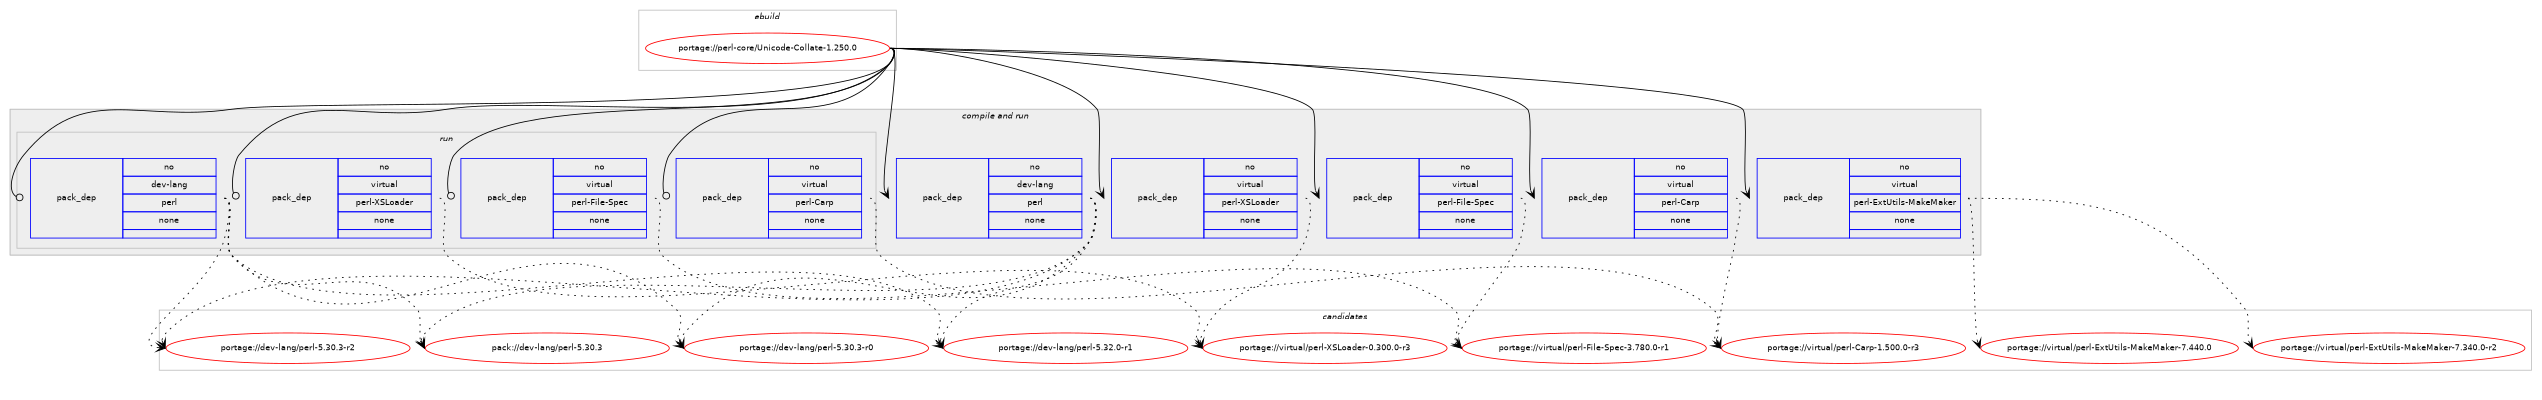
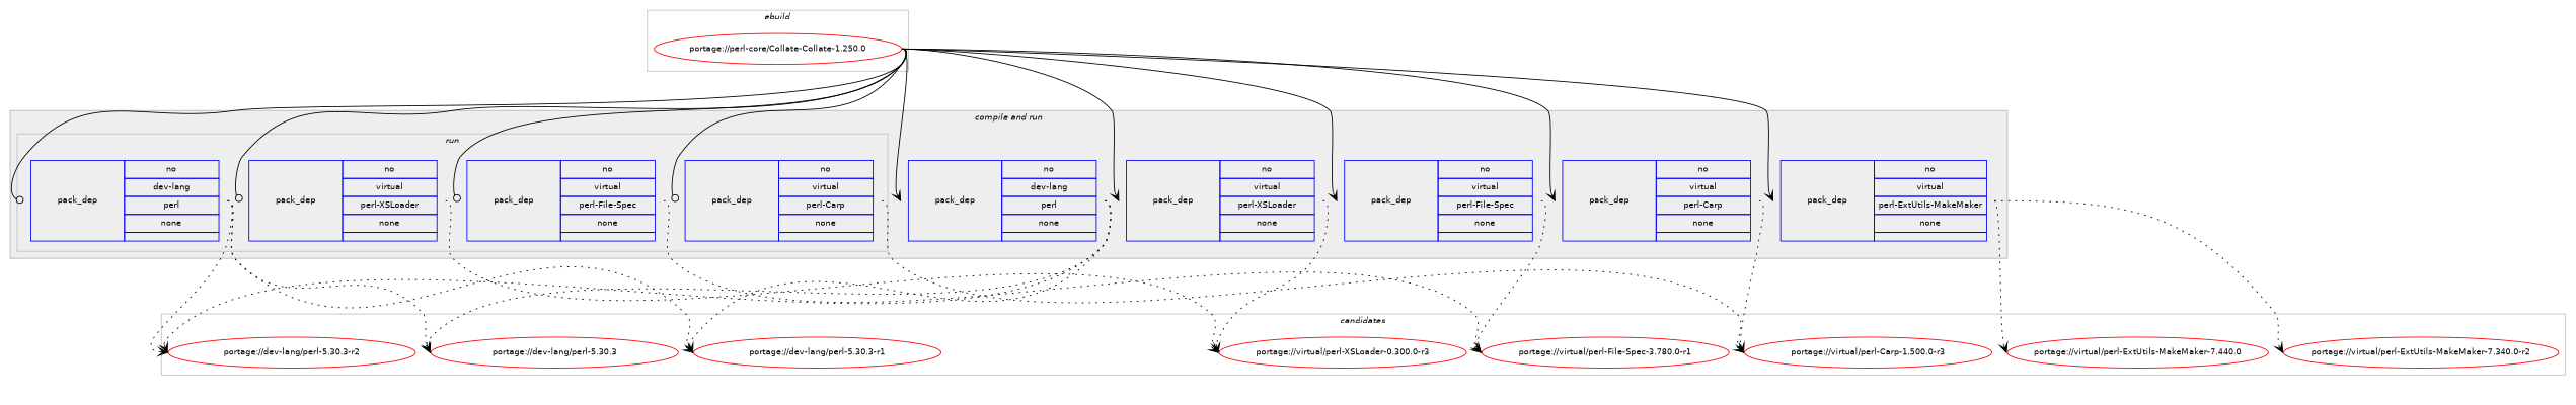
  digraph {
    compound=true
    concentrate=true
    fontname=Helvetica
    fontsize=10
    newrank=true
    rankdir=TB
    ranksep=1.5
    node [color=red fontname=Helvetica fontsize=10]
    edge [arrowhead=vee headport=w style=dotted tailport=e weight=100]
-   n1 [label="portage://perl-core/Unicode-Collate-1.250.0" width=4]
+   n1 [label="portage://perl-core/Collate-Collate-1.250.0" width=4]
    n2 [color=blue label=<<TABLE BORDER="0" CELLBORDER="1" CELLSPACING="0" CELLPADDING="4" WIDTH="220"><TR><TD ROWSPAN="6" CELLPADDING="30">pack_dep</TD></TR><TR><TD WIDTH="110">no</TD></TR><TR><TD>dev-lang</TD></TR><TR><TD>perl</TD></TR><TR><TD>none</TD></TR><TR><TD></TD></TR></TABLE>> shape=none]
    n3 [color=blue label=<<TABLE BORDER="0" CELLBORDER="1" CELLSPACING="0" CELLPADDING="4" WIDTH="220"><TR><TD ROWSPAN="6" CELLPADDING="30">pack_dep</TD></TR><TR><TD WIDTH="110">no</TD></TR><TR><TD>virtual</TD></TR><TR><TD>perl-Carp</TD></TR><TR><TD>none</TD></TR><TR><TD></TD></TR></TABLE>> shape=none]
    n4 [color=blue label=<<TABLE BORDER="0" CELLBORDER="1" CELLSPACING="0" CELLPADDING="4" WIDTH="220"><TR><TD ROWSPAN="6" CELLPADDING="30">pack_dep</TD></TR><TR><TD WIDTH="110">no</TD></TR><TR><TD>virtual</TD></TR><TR><TD>perl-ExtUtils-MakeMaker</TD></TR><TR><TD>none</TD></TR><TR><TD></TD></TR></TABLE>> shape=none]
    n5 [color=blue label=<<TABLE BORDER="0" CELLBORDER="1" CELLSPACING="0" CELLPADDING="4" WIDTH="220"><TR><TD ROWSPAN="6" CELLPADDING="30">pack_dep</TD></TR><TR><TD WIDTH="110">no</TD></TR><TR><TD>virtual</TD></TR><TR><TD>perl-File-Spec</TD></TR><TR><TD>none</TD></TR><TR><TD></TD></TR></TABLE>> shape=none]
    n6 [color=blue label=<<TABLE BORDER="0" CELLBORDER="1" CELLSPACING="0" CELLPADDING="4" WIDTH="220"><TR><TD ROWSPAN="6" CELLPADDING="30">pack_dep</TD></TR><TR><TD WIDTH="110">no</TD></TR><TR><TD>virtual</TD></TR><TR><TD>perl-XSLoader</TD></TR><TR><TD>none</TD></TR><TR><TD></TD></TR></TABLE>> shape=none]
    n7 [color=blue label=<<TABLE BORDER="0" CELLBORDER="1" CELLSPACING="0" CELLPADDING="4" WIDTH="220"><TR><TD ROWSPAN="6" CELLPADDING="30">pack_dep</TD></TR><TR><TD WIDTH="110">no</TD></TR><TR><TD>dev-lang</TD></TR><TR><TD>perl</TD></TR><TR><TD>none</TD></TR><TR><TD></TD></TR></TABLE>> shape=none]
    n8 [color=blue label=<<TABLE BORDER="0" CELLBORDER="1" CELLSPACING="0" CELLPADDING="4" WIDTH="220"><TR><TD ROWSPAN="6" CELLPADDING="30">pack_dep</TD></TR><TR><TD WIDTH="110">no</TD></TR><TR><TD>virtual</TD></TR><TR><TD>perl-Carp</TD></TR><TR><TD>none</TD></TR><TR><TD></TD></TR></TABLE>> shape=none]
    n9 [color=blue label=<<TABLE BORDER="0" CELLBORDER="1" CELLSPACING="0" CELLPADDING="4" WIDTH="220"><TR><TD ROWSPAN="6" CELLPADDING="30">pack_dep</TD></TR><TR><TD WIDTH="110">no</TD></TR><TR><TD>virtual</TD></TR><TR><TD>perl-File-Spec</TD></TR><TR><TD>none</TD></TR><TR><TD></TD></TR></TABLE>> shape=none]
    n10 [color=blue label=<<TABLE BORDER="0" CELLBORDER="1" CELLSPACING="0" CELLPADDING="4" WIDTH="220"><TR><TD ROWSPAN="6" CELLPADDING="30">pack_dep</TD></TR><TR><TD WIDTH="110">no</TD></TR><TR><TD>virtual</TD></TR><TR><TD>perl-XSLoader</TD></TR><TR><TD>none</TD></TR><TR><TD></TD></TR></TABLE>> shape=none]
-   n11 [label="portage://dev-lang/perl-5.32.0-r1" width=4]
    n12 [label="portage://dev-lang/perl-5.30.3-r2" width=4]
-   n13 [label="portage://dev-lang/perl-5.30.3-r0" width=4]
-   n14 [label="pack://dev-lang/perl-5.30.3" width=4]
+   n13 [label="portage://dev-lang/perl-5.30.3-r1" width=4]
+   n14 [label="portage://dev-lang/perl-5.30.3" width=4]
    n15 [label="portage://virtual/perl-Carp-1.500.0-r3" width=4]
    n16 [label="portage://virtual/perl-ExtUtils-MakeMaker-7.440.0" width=4]
    n17 [label="portage://virtual/perl-ExtUtils-MakeMaker-7.340.0-r2" width=4]
    n18 [label="portage://virtual/perl-File-Spec-3.780.0-r1" width=4]
    n19 [label="portage://virtual/perl-XSLoader-0.300.0-r3" width=4]
    subgraph cluster_1 {
      color=gray
      label=<<i>ebuild</i>>
      rank=same
      n1
    }
    subgraph cluster_2 {
      color=gray
      label=<<i>dependencies</i>>
      subgraph cluster_3 {
        color=gray
        fillcolor="#eeeeee"
        label=<<i>compile</i>>
        style=filled
        subgraph sub_4 {
          color=gray
          fillcolor="#eeeeee"
          label=<<i>compile</i>>
          style=filled
          n2
        }
        subgraph sub_5 {
          color=gray
          fillcolor="#eeeeee"
          label=<<i>compile</i>>
          style=filled
          n3
        }
        subgraph sub_6 {
          color=gray
          fillcolor="#eeeeee"
          label=<<i>compile</i>>
          style=filled
          n4
        }
        subgraph sub_7 {
          color=gray
          fillcolor="#eeeeee"
          label=<<i>compile</i>>
          style=filled
          n5
        }
        subgraph sub_8 {
          color=gray
          fillcolor="#eeeeee"
          label=<<i>compile</i>>
          style=filled
          n6
        }
      }
      subgraph cluster_9 {
        color=gray
        fillcolor="#eeeeee"
        label=<<i>compile and run</i>>
        style=filled
      }
      subgraph cluster_10 {
        color=gray
        fillcolor="#eeeeee"
        label=<<i>run</i>>
        style=filled
        subgraph sub_11 {
          color=gray
          fillcolor="#eeeeee"
          label=<<i>run</i>>
          style=filled
          n7
        }
        subgraph sub_12 {
          color=gray
          fillcolor="#eeeeee"
          label=<<i>run</i>>
          style=filled
          n8
        }
        subgraph sub_13 {
          color=gray
          fillcolor="#eeeeee"
          label=<<i>run</i>>
          style=filled
          n9
        }
        subgraph sub_14 {
          color=gray
          fillcolor="#eeeeee"
          label=<<i>run</i>>
          style=filled
          n10
        }
      }
    }
    subgraph cluster_15 {
      color=gray
      label=<<i>candidates</i>>
      rank=same
      subgraph sub_16 {
        color=black
        label=<<i>candidates</i>>
        nodesep=1
        rank=same
-       n11
        n12
        n13
        n14
      }
      subgraph sub_17 {
        color=black
        label=<<i>candidates</i>>
        nodesep=1
        rank=same
        n15
      }
      subgraph sub_18 {
        color=black
        label=<<i>candidates</i>>
        nodesep=1
        rank=same
        n16
        n17
      }
      subgraph sub_19 {
        color=black
        label=<<i>candidates</i>>
        nodesep=1
        rank=same
        n18
      }
      subgraph sub_20 {
        color=black
        label=<<i>candidates</i>>
        nodesep=1
        rank=same
        n19
      }
      subgraph sub_21 {
        color=black
        label=<<i>candidates</i>>
        nodesep=1
        rank=same
-       n11
        n12
        n13
        n14
      }
      subgraph sub_22 {
        color=black
        label=<<i>candidates</i>>
        nodesep=1
        rank=same
        n15
      }
      subgraph sub_23 {
        color=black
        label=<<i>candidates</i>>
        nodesep=1
        rank=same
        n18
      }
      subgraph sub_24 {
        color=black
        label=<<i>candidates</i>>
        nodesep=1
        rank=same
        n19
      }
    }
    n1 -> n2 [style=solid weight=20]
    n1 -> n3 [style=solid weight=20]
    n1 -> n4 [style=solid weight=20]
    n1 -> n5 [style=solid weight=20]
    n1 -> n6 [style=solid weight=20]
    n1 -> n7 [arrowhead=odot style=solid weight=20]
    n1 -> n8 [arrowhead=odot style=solid weight=20]
    n1 -> n9 [arrowhead=odot style=solid weight=20]
    n1 -> n10 [arrowhead=odot style=solid weight=20]
-   n2 -> n11
    n2 -> n12
    n2 -> n13
    n2 -> n14
    n3 -> n15
    n4 -> n16
    n4 -> n17
    n5 -> n18
    n6 -> n19
-   n7 -> n11
    n7 -> n12
    n7 -> n13
    n7 -> n14
    n8 -> n15
    n9 -> n18
    n10 -> n19
  }
